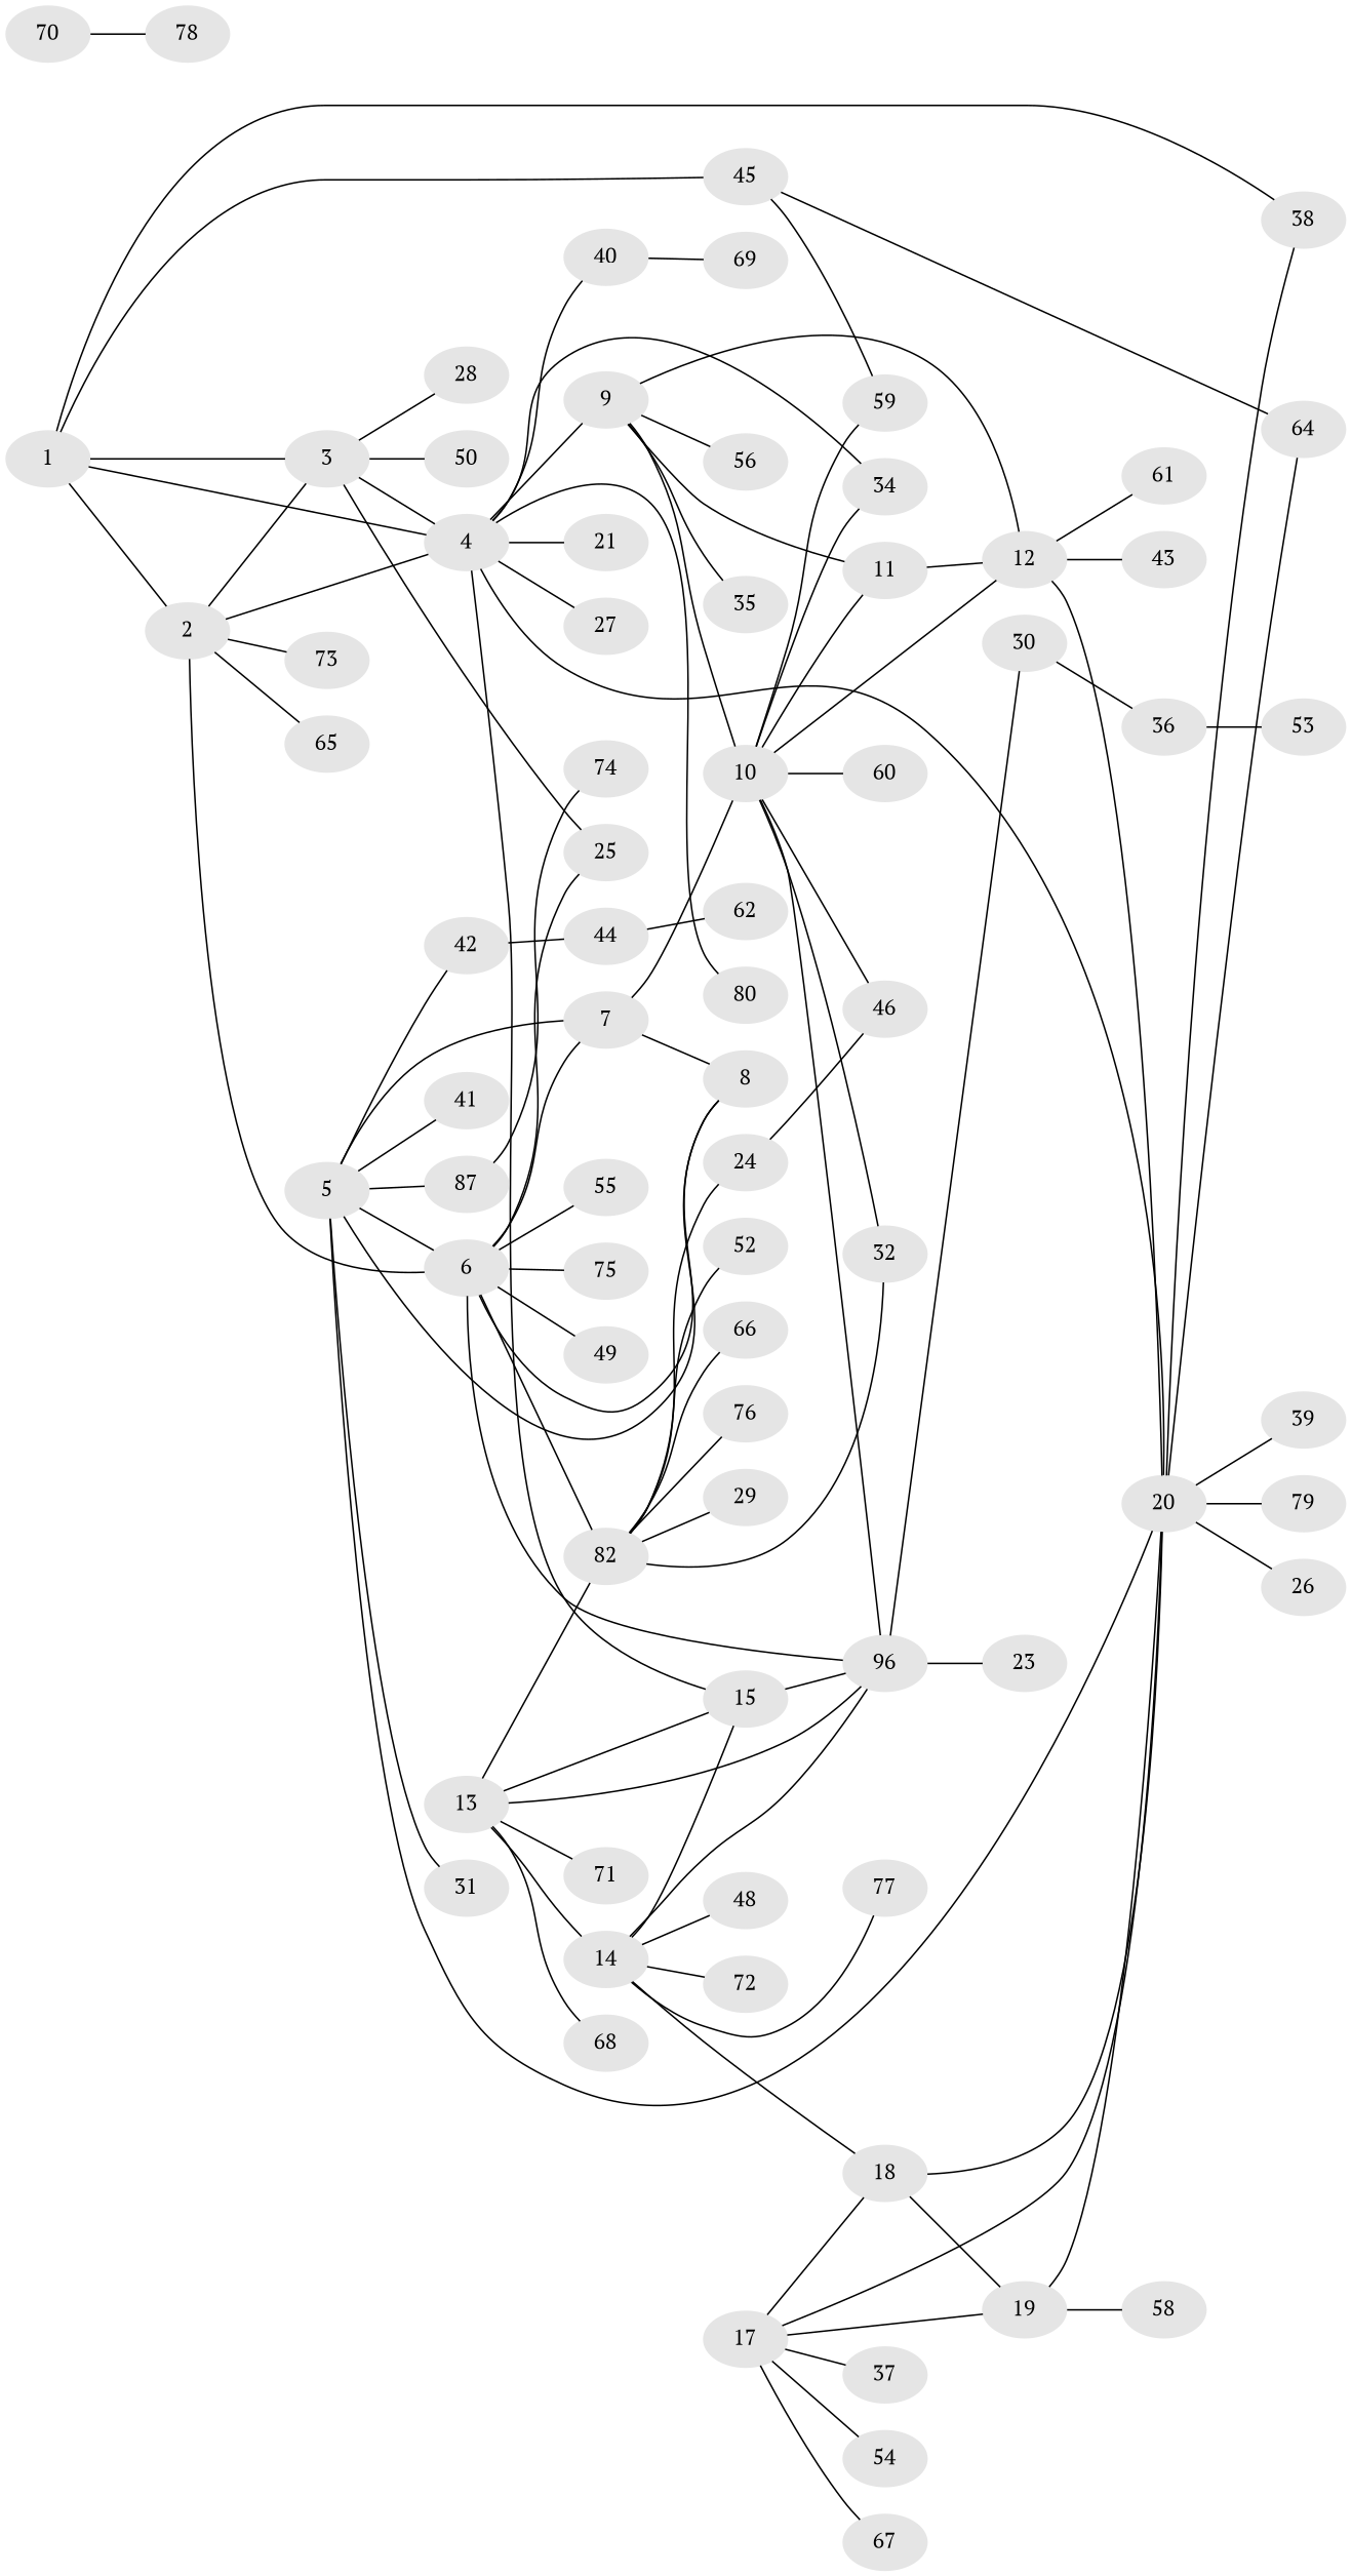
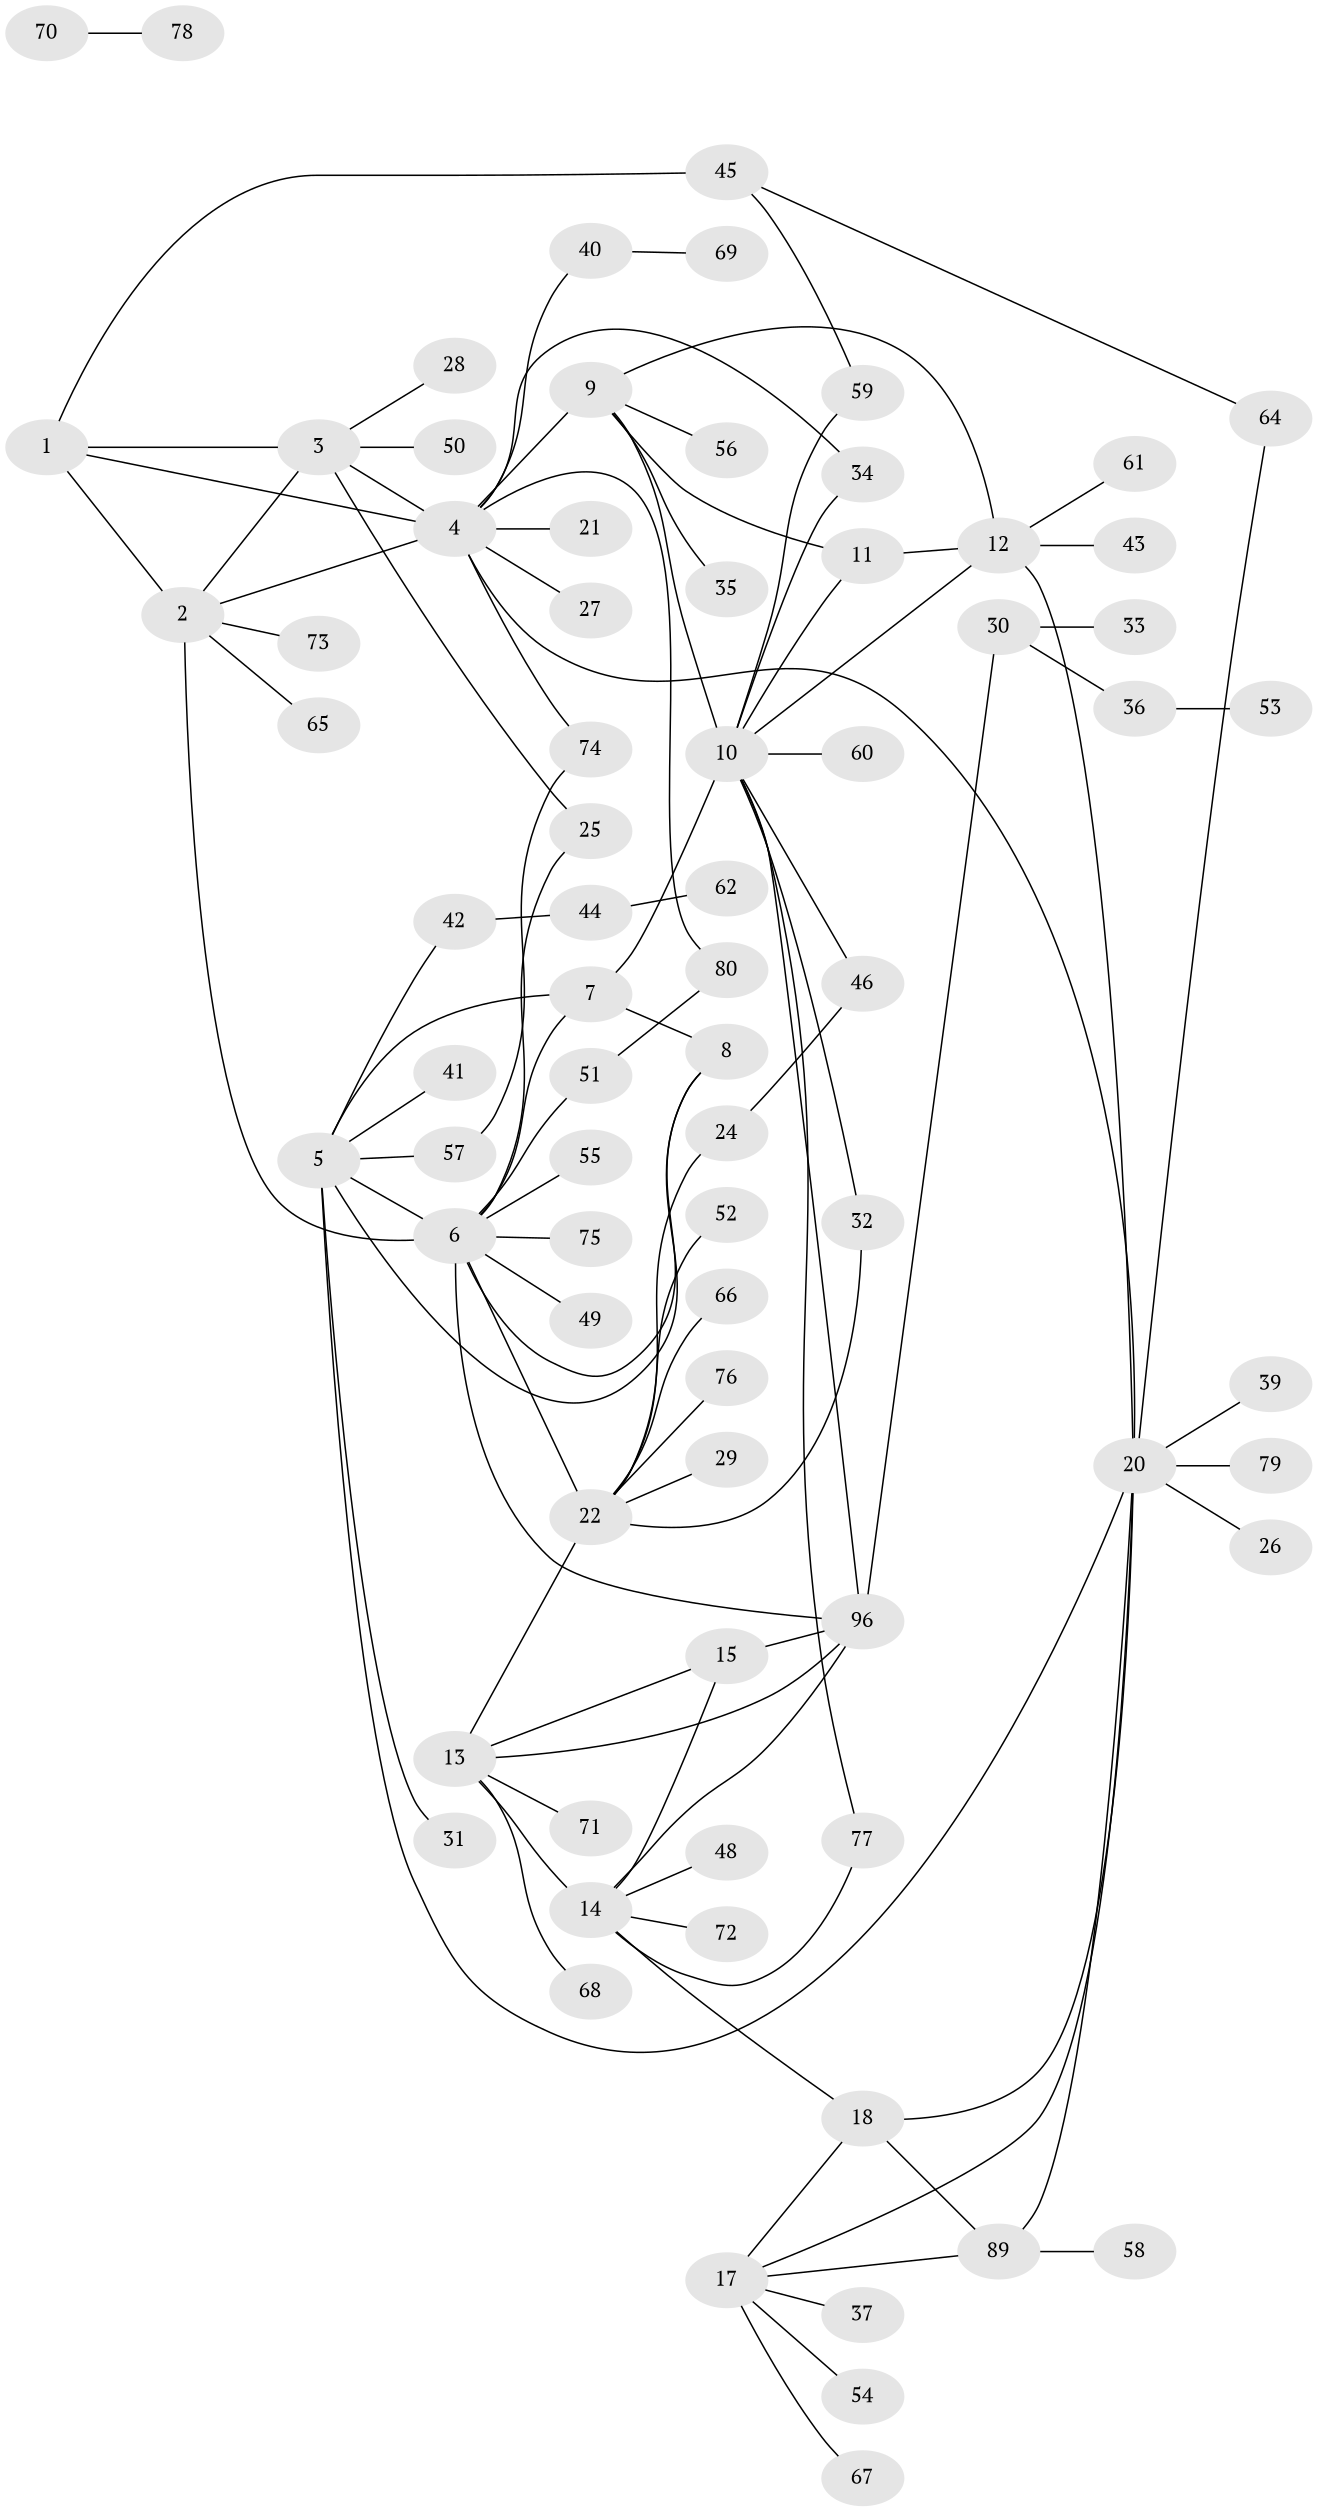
  graph {
    fontname="PT Serif"
    rankdir=LR
    node [color=gray90 fontname="PT Serif" style=filled]
    edge [fontname="PT Serif"]
    1
    2
    3
    4
-   38
    45
    6
    65
    73
    25
    28
    50
    9
    15
    20
    21
    27
    34
    40
    80
    59
    64
    7
    8
    n25 [label=96]
-   22 [label=82]
+   22
    49
+   51
    55
    75
    10
    11
    12
    35
    56
    26
    39
    79
    69
    5
    31
    41
    42
-   57 [label=87]
+   57
    44
    74
-   23
    30
    32
    24
    29
    52
    66
    76
    46
    60
    77
    43
    61
    13
    14
    68
    71
    18
    48
    72
-   19
+   19 [label=89]
+   33
    36
    17
    37
    54
    67
    58
    53
    62
    70
    78
    1 -- 2
    1 -- 3
    1 -- 4
-   1 -- 38
    1 -- 45
    2 -- 3
    2 -- 4
    2 -- 6
    2 -- 65
    2 -- 73
    3 -- 4
    3 -- 25
    3 -- 28
    3 -- 50
    4 -- 9
-   4 -- 15
+   4 -- 74
    4 -- 20
    4 -- 21
    4 -- 27
    4 -- 34
    4 -- 40
    4 -- 80
    45 -- 59
    45 -- 64
    6 -- 25
    6 -- 7
    6 -- 8
    6 -- n25
    6 -- 22
    6 -- 49
+   6 -- 51
    6 -- 55
    6 -- 75
    9 -- 10
    9 -- 11
    9 -- 12
    9 -- 35
    9 -- 56
    15 -- n25
-   20 -- 38
    20 -- 64
    20 -- 26
    20 -- 39
    20 -- 79
    40 -- 69
    7 -- 8
    7 -- 10
-   n25 -- 23
    n25 -- 30
    22 -- 32
    22 -- 24
    22 -- 29
    22 -- 52
    22 -- 66
    22 -- 76
+   51 -- 80
    10 -- 34
    10 -- 59
    10 -- n25
    10 -- 11
    10 -- 12
    10 -- 32
    10 -- 46
    10 -- 60
+   10 -- 77
    11 -- 12
    12 -- 20
    12 -- 43
    12 -- 61
    5 -- 6
    5 -- 20
    5 -- 7
    5 -- 8
    5 -- 31
    5 -- 41
    5 -- 42
    5 -- 57
    42 -- 44
    57 -- 74
    44 -- 62
+   30 -- 33
    30 -- 36
    24 -- 46
    13 -- 15
    13 -- n25
    13 -- 22
    13 -- 14
    13 -- 68
    13 -- 71
    14 -- 15
    14 -- n25
    14 -- 77
    14 -- 18
    14 -- 48
    14 -- 72
    18 -- 20
    18 -- 19
    19 -- 20
    19 -- 58
    36 -- 53
    17 -- 20
    17 -- 18
    17 -- 19
    17 -- 37
    17 -- 54
    17 -- 67
    70 -- 78
  }
